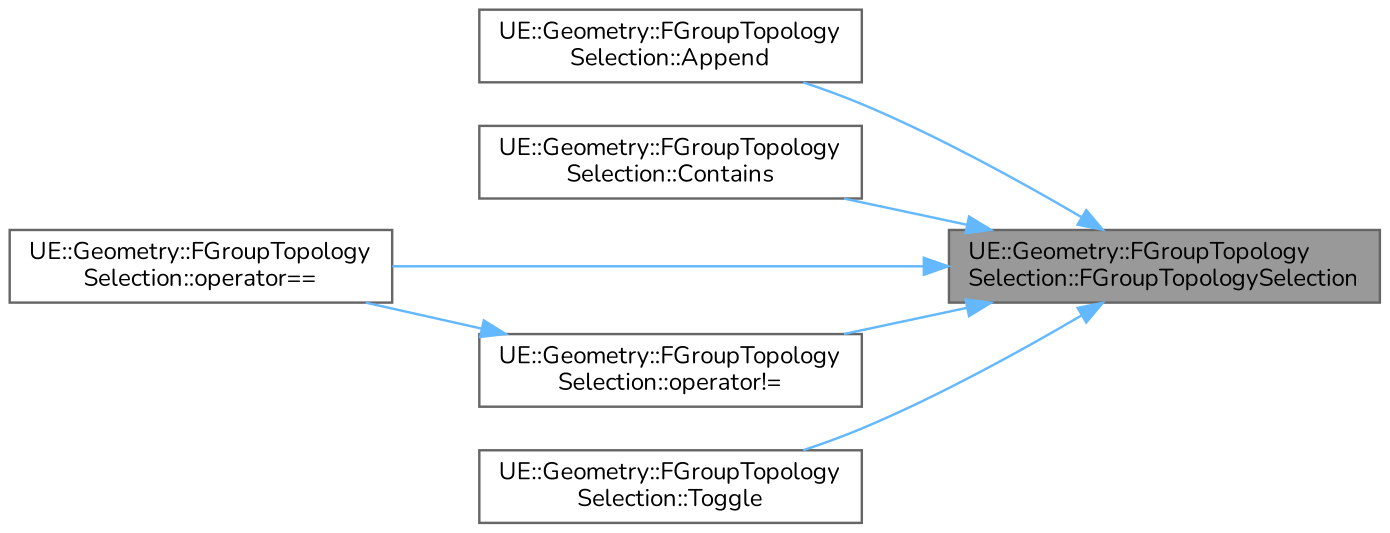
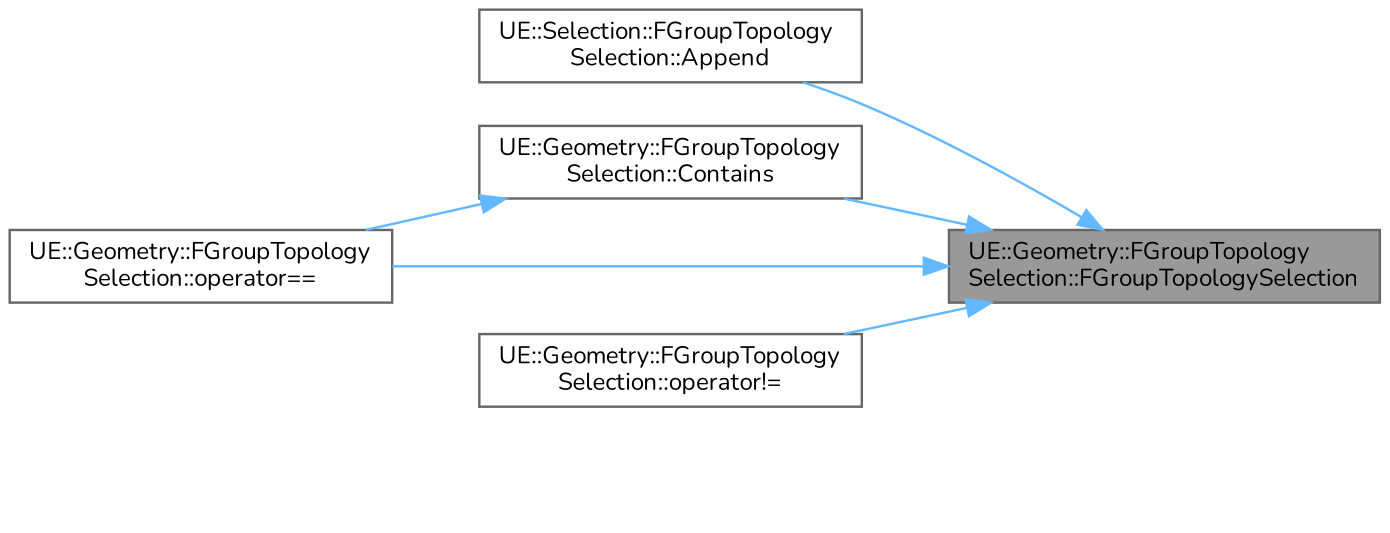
  digraph {
    fontname=Nunito
    rankdir=RL
    node [color=grey40 fillcolor=white fontname=Nunito fontsize=10 shape=box style=filled]
    edge [color=steelblue1 dir=back fontname=Nunito fontsize=10 labelfontname=Helvetica labelfontsize=10 style=solid]
    n1 [color=gray40 fillcolor=grey60 fontcolor=black height=0.2 label="UE::Geometry::FGroupTopology\lSelection::FGroupTopologySelection" width=0.4]
-   n2 [height=0.2 label="UE::Geometry::FGroupTopology\lSelection::Append" width=0.4]
+   n2 [height=0.2 label="UE::Selection::FGroupTopology\lSelection::Append" width=0.4]
    n3 [height=0.2 label="UE::Geometry::FGroupTopology\lSelection::Contains" width=0.4]
    n4 [height=0.2 label="UE::Geometry::FGroupTopology\lSelection::operator==" width=0.4]
    n5 [height=0.2 label="UE::Geometry::FGroupTopology\lSelection::operator!=" width=0.4]
-   n6 [height=0.2 label="UE::Geometry::FGroupTopology\lSelection::Toggle" width=0.4]
    n1 -> n2
    n1 -> n3
    n1 -> n4
    n1 -> n5
-   n1 -> n6
-   n5 -> n4
+   n3 -> n4
  }
